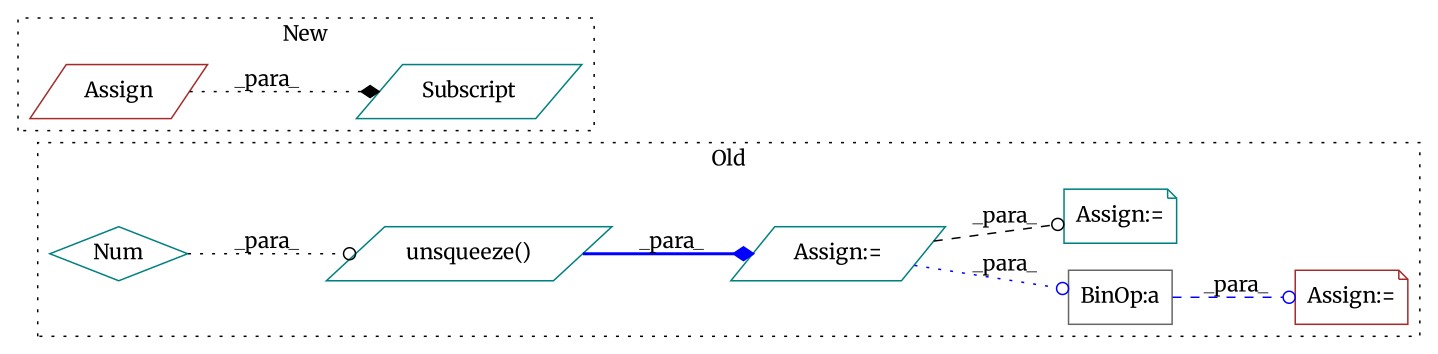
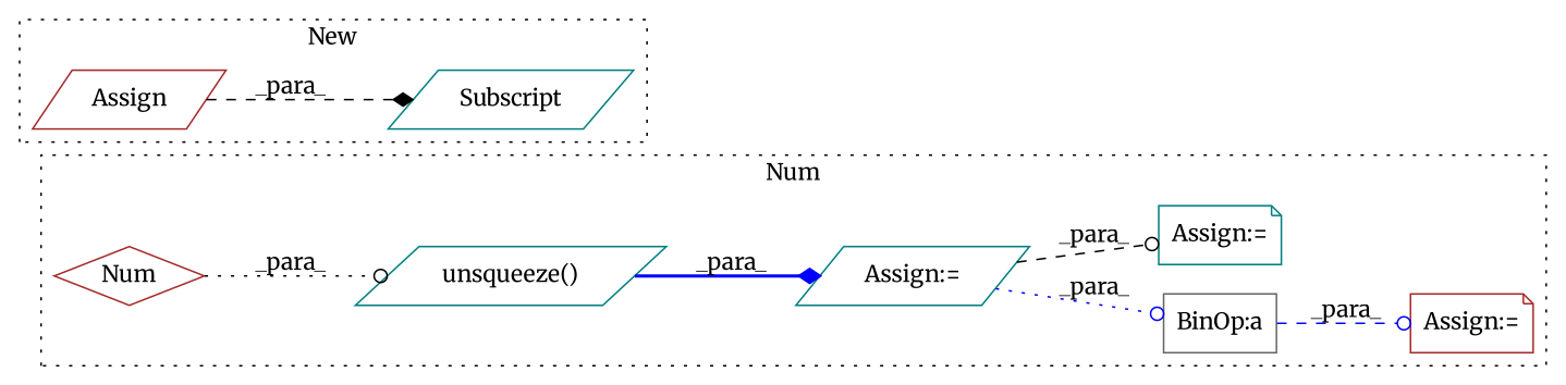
  digraph {
    fontname=Merriweather
    rankdir=LR
    node [a=68 color=teal fontname=Merriweather l=3 shape=parallelogram]
    edge [arrowhead=odot color=blue fontname=Merriweather style=dashed]
    n1 [a=75 l="24,1" label="unsqueeze()" s="3608,3633"]
-   n2 [a=76 l=1 label=Num s=3632 shape=diamond]
+   n2 [a=76 color=brown l=1 label=Num s=3632 shape=diamond]
    n3 [color=brown label="Assign:=" s=3861 shape=note]
    n4 [label="Assign:=" s=3569]
    n5 [a=82 color=gray40 label="BinOp:a" s=3869 shape=box]
    n6 [l=4 label="Assign:=" s=3654 shape=note]
    n7 [a=85 color=brown l=14 label=Assign s=3817]
    n8 [a=63 l="20,0" label=Subscript s="3817,0"]
    subgraph cluster_1 {
-     label=Old
+     label=Num
      style=dotted
      n1
      n2
      n3
      n4
      n5
      n6
    }
    subgraph cluster_2 {
      label=New
      style=dotted
      n7
      n8
    }
    n1 -> n4 [arrowhead=diamond label=_para_ style=bold]
    n2 -> n1 [color=black label=_para_ style=dotted]
    n4 -> n5 [label=_para_ style=dotted]
    n4 -> n6 [color=black label=_para_]
    n5 -> n3 [label=_para_]
-   n7 -> n8 [arrowhead=diamond color=black label=_para_ style=dotted]
+   n7 -> n8 [arrowhead=diamond color=black label=_para_]
  }
